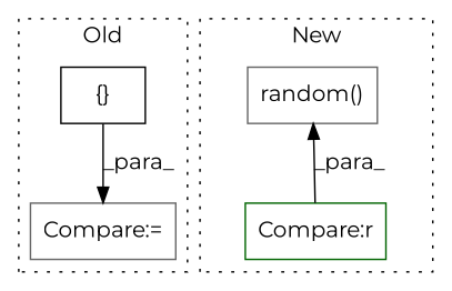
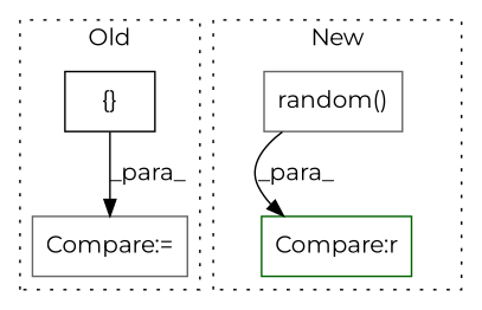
  digraph {
    fontname=Montserrat
    node [color=gray40 fontname=Montserrat s=2843 shape=box]
    edge [fontname=Montserrat]
    n1 [a=59 color=black l="1,0" label="{}" s="2419,2432"]
    n2 [a=68 l=3 label="Compare:=" s=2406]
    n3 [a=75 l=15 label="random()"]
    n4 [a=40 color=darkgreen l=31 label="Compare:r"]
    subgraph cluster_1 {
      label=Old
      style=dotted
      n1
      n2
    }
    subgraph cluster_2 {
      label=New
      style=dotted
      n3
      n4
    }
    n1 -> n2 [label=_para_]
-   n4 -> n3 [label=_para_]
+   n3 -> n4 [label=_para_]
  }
